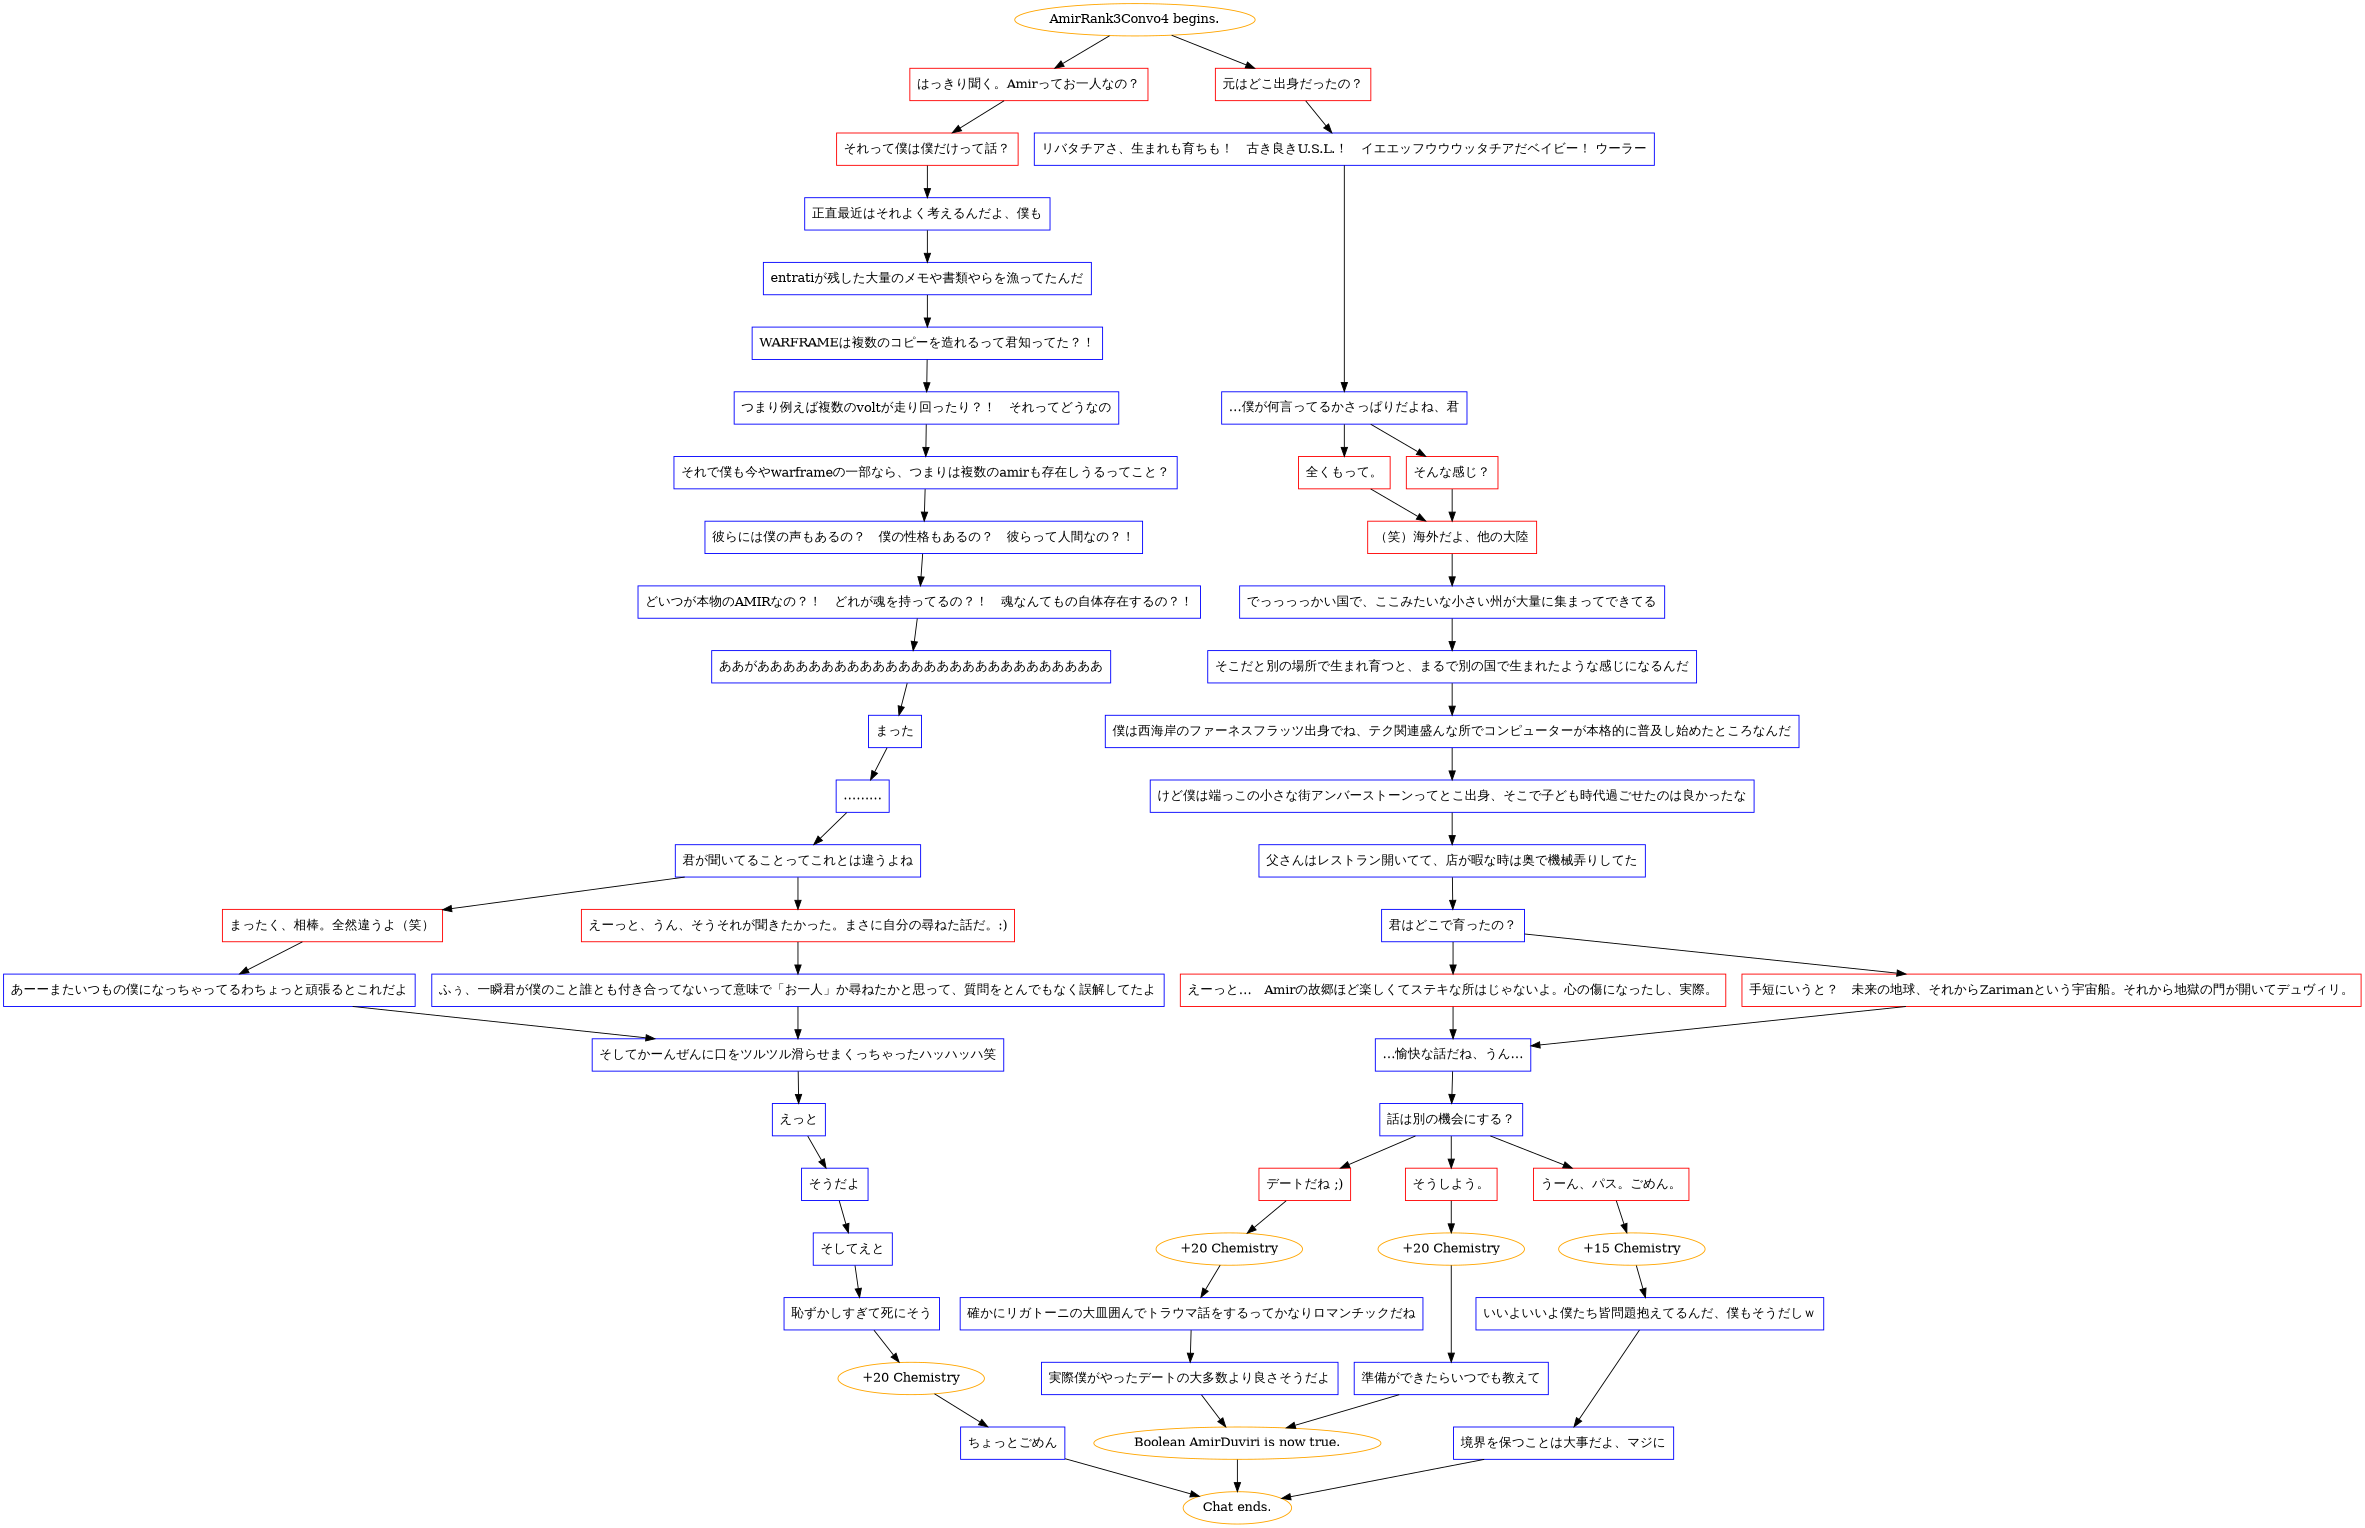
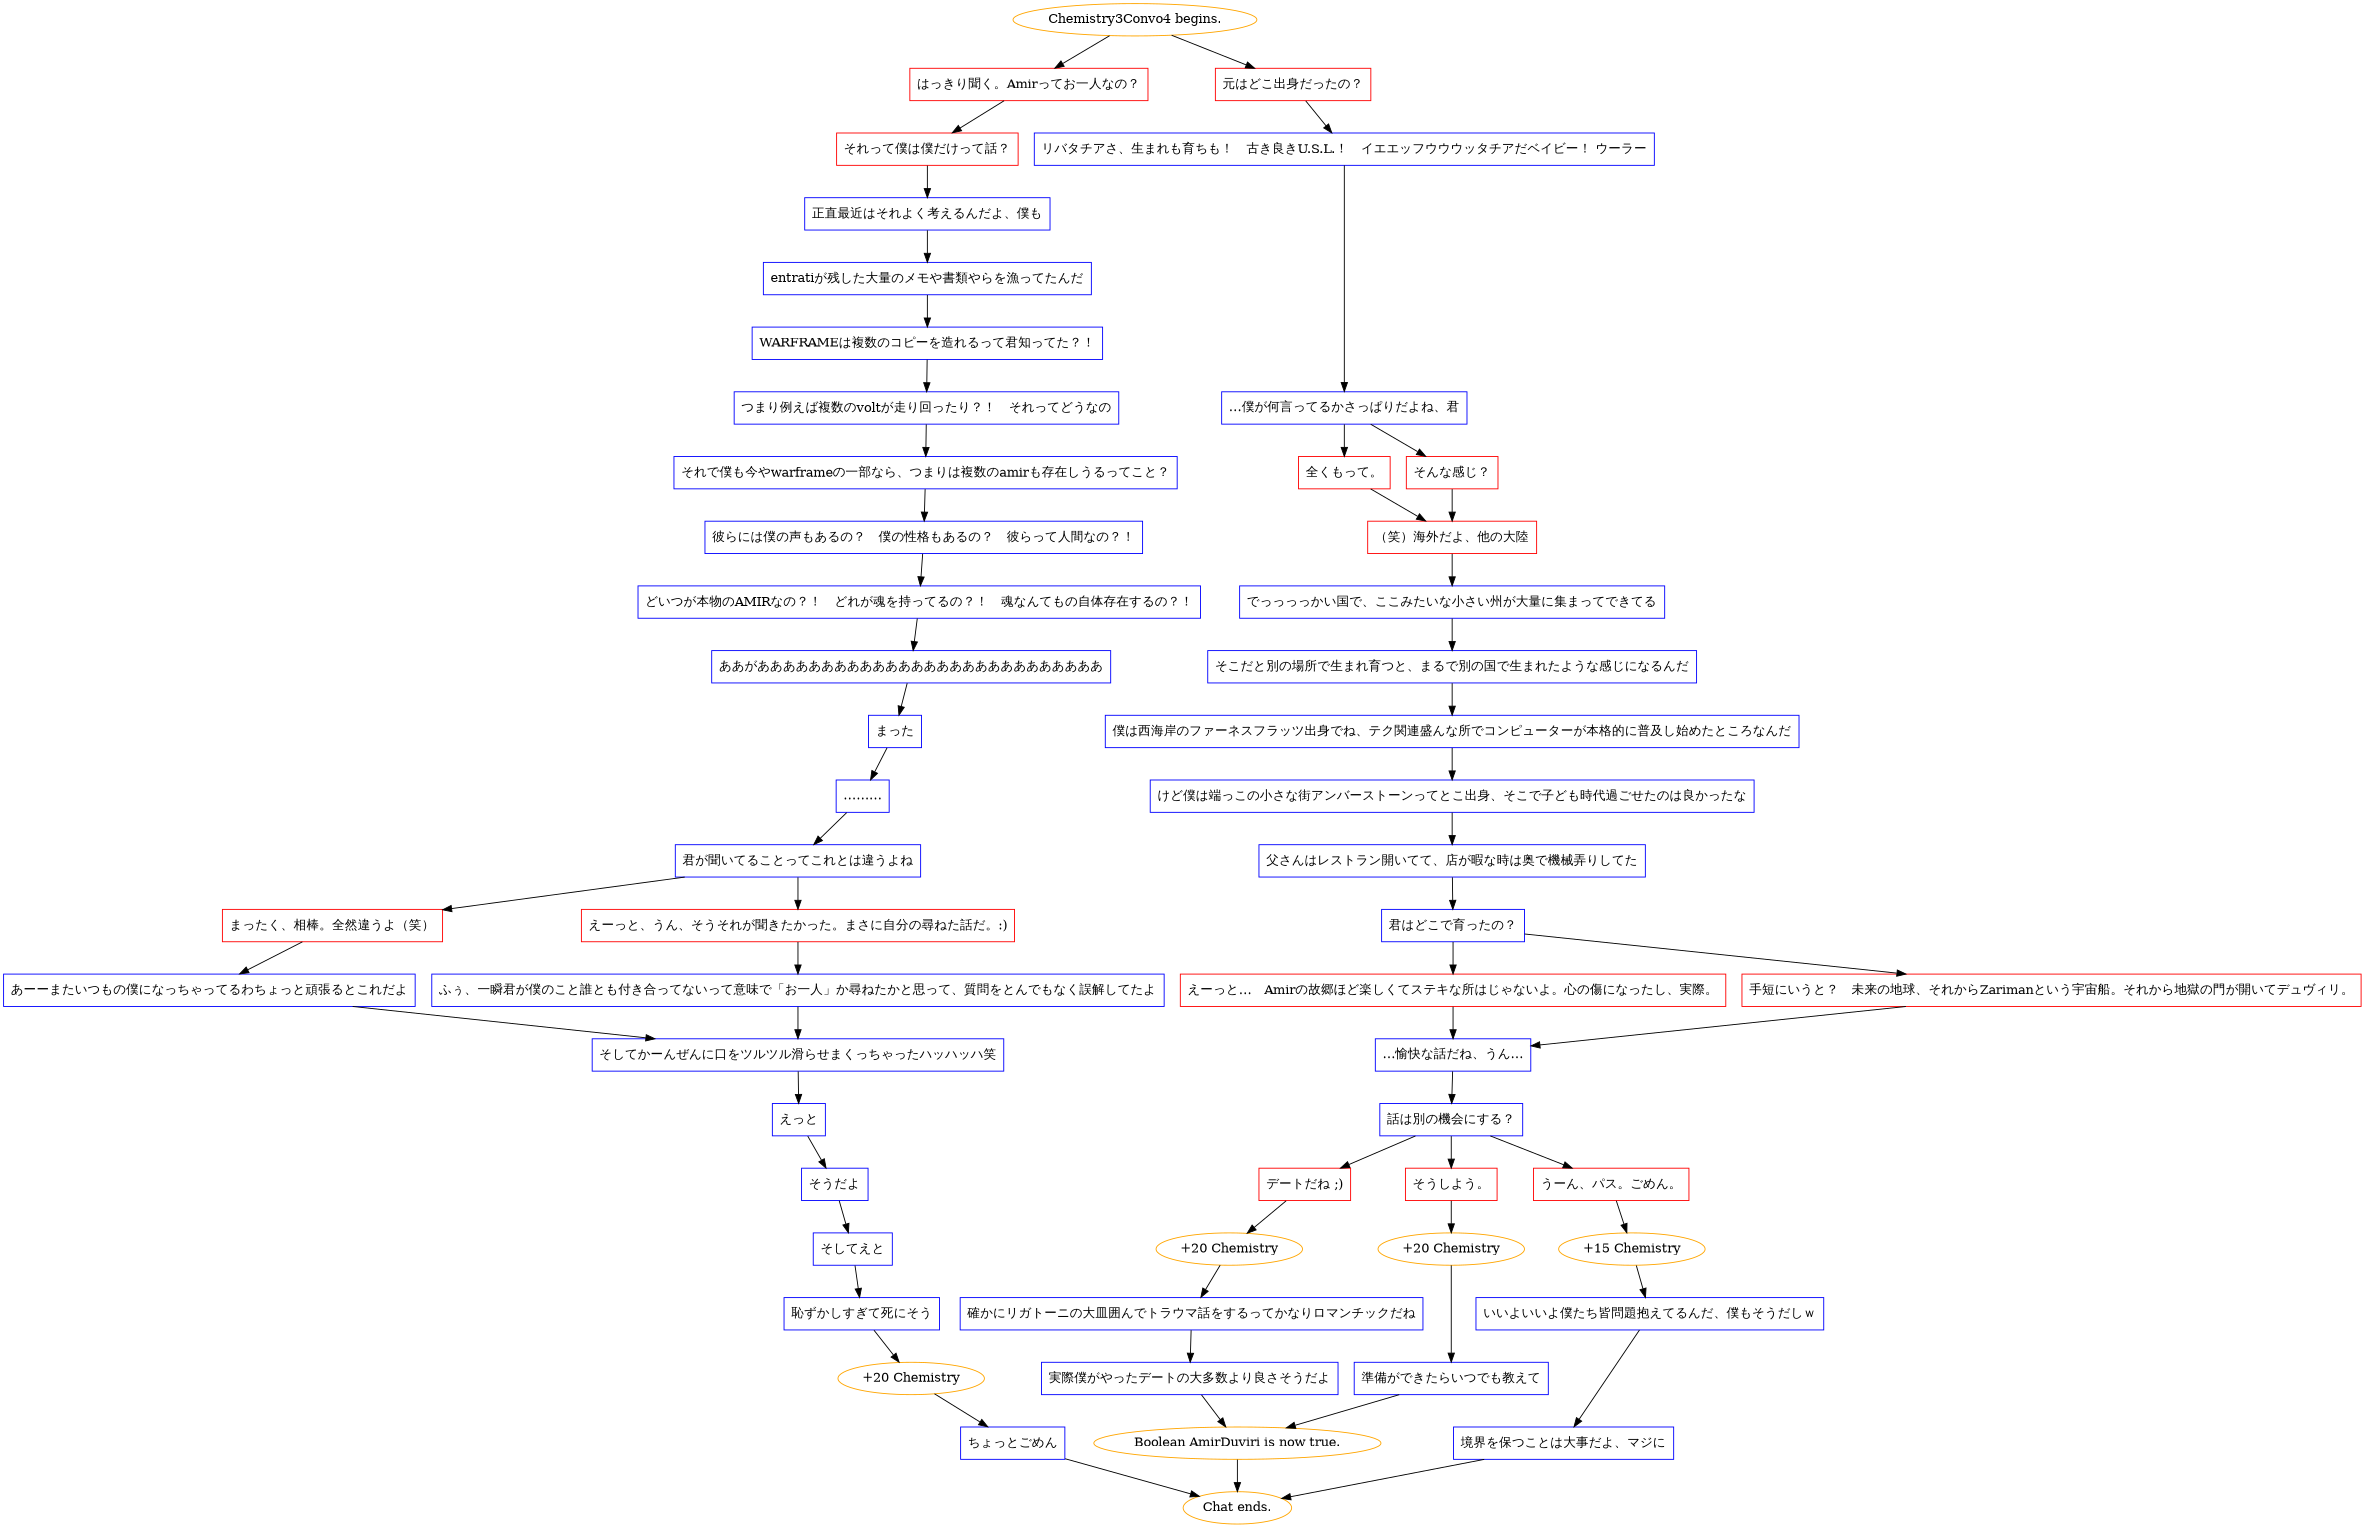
  digraph {
    fontname="DejaVu Serif"
    node [color=blue fontname="DejaVu Serif" shape=box]
    edge [fontname="DejaVu Serif"]
-   "AmirRank3Convo4 begins." [color=orange shape=""]
+   "AmirRank3Convo4 begins." [color=orange label="Chemistry3Convo4 begins." shape=""]
    n2 [color=red label="はっきり聞く。Amirってお一人なの？"]
    n3 [color=red label="元はどこ出身だったの？"]
    n4 [color=red label="それって僕は僕だけって話？"]
    n5 [label="リバタチアさ、生まれも育ちも！　古き良きU.S.L.！　イエエッフウウウッタチアだベイビー！ ウーラー"]
    n6 [label="正直最近はそれよく考えるんだよ、僕も"]
    n7 [label="…僕が何言ってるかさっぱりだよね、君"]
    n8 [label="entratiが残した大量のメモや書類やらを漁ってたんだ"]
    n9 [color=red label="全くもって。"]
    n10 [color=red label="そんな感じ？"]
    n11 [label="WARFRAMEは複数のコピーを造れるって君知ってた？！"]
    n12 [color=red label="（笑）海外だよ、他の大陸"]
    n13 [label="つまり例えば複数のvoltが走り回ったり？！　それってどうなの"]
    n14 [label="でっっっっかい国で、ここみたいな小さい州が大量に集まってできてる"]
    n15 [label="それで僕も今やwarframeの一部なら、つまりは複数のamirも存在しうるってこと？"]
    n16 [label="そこだと別の場所で生まれ育つと、まるで別の国で生まれたような感じになるんだ"]
    n17 [label="彼らには僕の声もあるの？　僕の性格もあるの？　彼らって人間なの？！"]
    n18 [label="僕は西海岸のファーネスフラッツ出身でね、テク関連盛んな所でコンピューターが本格的に普及し始めたところなんだ"]
    n19 [label="どいつが本物のAMIRなの？！　どれが魂を持ってるの？！　魂なんてもの自体存在するの？！"]
    n20 [label="けど僕は端っこの小さな街アンバーストーンってとこ出身、そこで子ども時代過ごせたのは良かったな"]
    n21 [label="ああがあああああああああああああああああああああああああああ"]
    n22 [label="父さんはレストラン開いてて、店が暇な時は奥で機械弄りしてた"]
    n23 [label="まった"]
    n24 [label="君はどこで育ったの？"]
    n25 [label="………"]
    n26 [color=red label="えーっと…　Amirの故郷ほど楽しくてステキな所はじゃないよ。心の傷になったし、実際。"]
    n27 [color=red label="手短にいうと？　未来の地球、それからZarimanという宇宙船。それから地獄の門が開いてデュヴィリ。"]
    n28 [label="君が聞いてることってこれとは違うよね"]
    n29 [label="…愉快な話だね、うん…"]
    n30 [color=red label="まったく、相棒。全然違うよ（笑）"]
    n31 [color=red label="えーっと、うん、そうそれが聞きたかった。まさに自分の尋ねた話だ。:)"]
    n32 [label="話は別の機会にする？"]
    n33 [label="あーーまたいつもの僕になっちゃってるわちょっと頑張るとこれだよ"]
    n34 [label="ふぅ、一瞬君が僕のこと誰とも付き合ってないって意味で「お一人」か尋ねたかと思って、質問をとんでもなく誤解してたよ"]
    n35 [color=red label="デートだね ;)"]
    n36 [color=red label="そうしよう。"]
    n37 [color=red label="うーん、パス。ごめん。"]
    n38 [label="そしてかーんぜんに口をツルツル滑らせまくっちゃったハッハッハ笑"]
    n39 [color=orange label="+20 Chemistry" shape=""]
    n40 [color=orange label="+20 Chemistry" shape=""]
    n41 [color=orange label="+15 Chemistry" shape=""]
    n42 [label="えっと"]
    n43 [label="確かにリガトーニの大皿囲んでトラウマ話をするってかなりロマンチックだね"]
    n44 [label="準備ができたらいつでも教えて"]
    n45 [label="いいよいいよ僕たち皆問題抱えてるんだ、僕もそうだしｗ"]
    n46 [label="そうだよ"]
    n47 [label="実際僕がやったデートの大多数より良さそうだよ"]
    n48 [color=orange label="Boolean AmirDuviri is now true." shape=""]
    n49 [label="境界を保つことは大事だよ、マジに"]
    n50 [label="そしてえと"]
    "Chat ends." [color=orange shape=""]
    n52 [label="恥ずかしすぎて死にそう"]
    n53 [color=orange label="+20 Chemistry" shape=""]
    n54 [label="ちょっとごめん"]
    "AmirRank3Convo4 begins." -> n2
    "AmirRank3Convo4 begins." -> n3
    n2 -> n4
    n3 -> n5
    n4 -> n6
    n5 -> n7
    n6 -> n8
    n7 -> n9
    n7 -> n10
    n8 -> n11
    n9 -> n12
    n10 -> n12
    n11 -> n13
    n12 -> n14
    n13 -> n15
    n14 -> n16
    n15 -> n17
    n16 -> n18
    n17 -> n19
    n18 -> n20
    n19 -> n21
    n20 -> n22
    n21 -> n23
    n22 -> n24
    n23 -> n25
    n24 -> n26
    n24 -> n27
    n25 -> n28
    n26 -> n29
    n27 -> n29
    n28 -> n30
    n28 -> n31
    n29 -> n32
    n30 -> n33
    n31 -> n34
    n32 -> n35
    n32 -> n36
    n32 -> n37
    n33 -> n38
    n34 -> n38
    n35 -> n39
    n36 -> n40
    n37 -> n41
    n38 -> n42
    n39 -> n43
    n40 -> n44
    n41 -> n45
    n42 -> n46
    n43 -> n47
    n44 -> n48
    n45 -> n49
    n46 -> n50
    n47 -> n48
    n48 -> "Chat ends."
    n49 -> "Chat ends."
    n50 -> n52
    n52 -> n53
    n53 -> n54
    n54 -> "Chat ends."
  }
